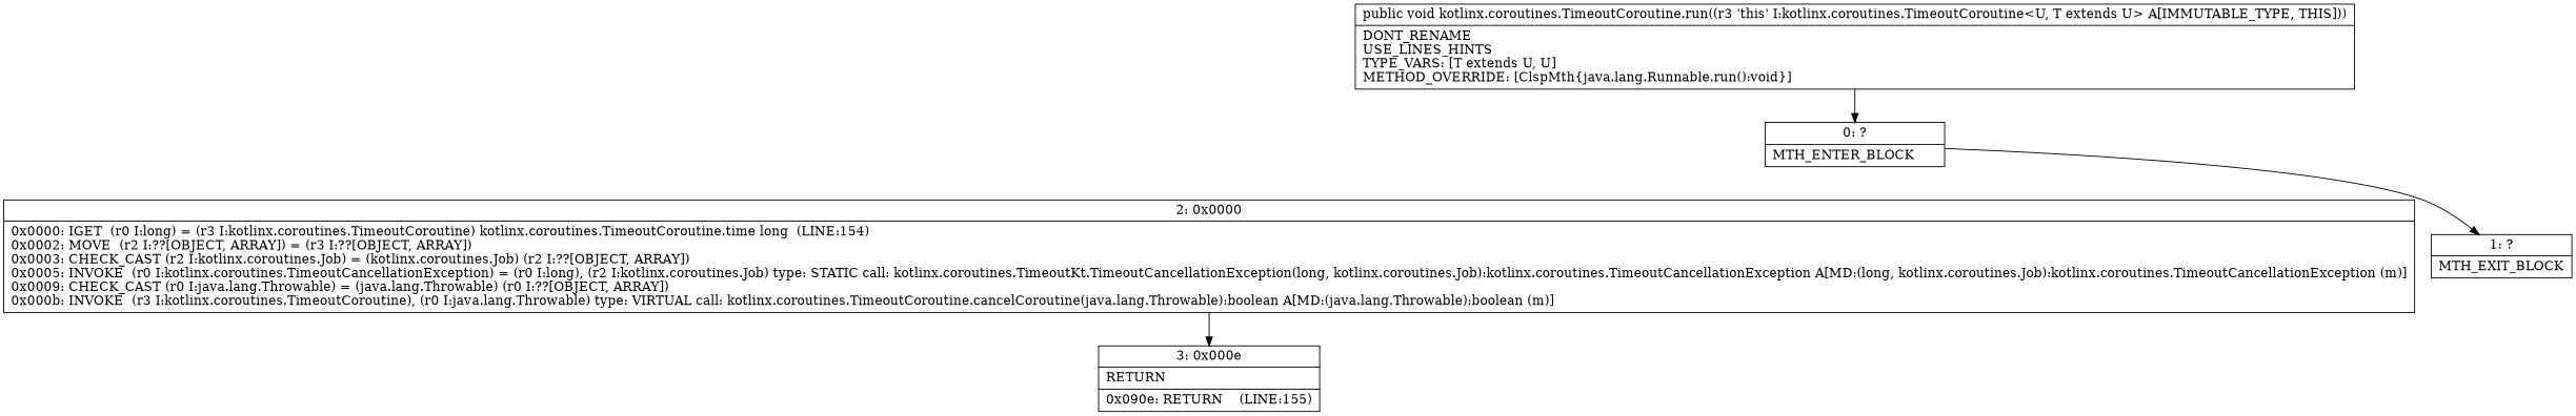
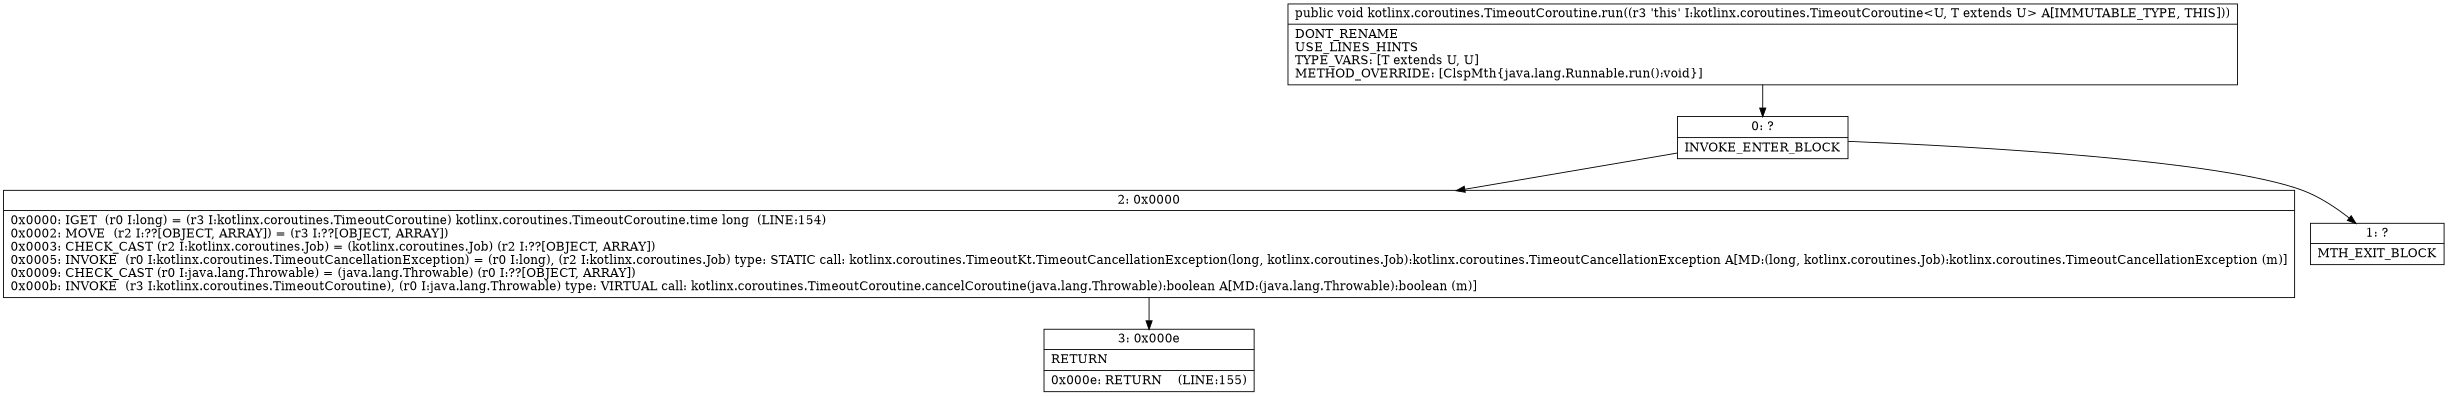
  digraph {
    node [shape=record]
-   n1 [label="{0\:\ ?|MTH_ENTER_BLOCK\l}"]
+   n1 [label="{0\:\ ?|INVOKE_ENTER_BLOCK\l}"]
    n2 [label="{2\:\ 0x0000|0x0000: IGET  (r0 I:long) = (r3 I:kotlinx.coroutines.TimeoutCoroutine) kotlinx.coroutines.TimeoutCoroutine.time long  (LINE:154)\l0x0002: MOVE  (r2 I:??[OBJECT, ARRAY]) = (r3 I:??[OBJECT, ARRAY]) \l0x0003: CHECK_CAST (r2 I:kotlinx.coroutines.Job) = (kotlinx.coroutines.Job) (r2 I:??[OBJECT, ARRAY]) \l0x0005: INVOKE  (r0 I:kotlinx.coroutines.TimeoutCancellationException) = (r0 I:long), (r2 I:kotlinx.coroutines.Job) type: STATIC call: kotlinx.coroutines.TimeoutKt.TimeoutCancellationException(long, kotlinx.coroutines.Job):kotlinx.coroutines.TimeoutCancellationException A[MD:(long, kotlinx.coroutines.Job):kotlinx.coroutines.TimeoutCancellationException (m)]\l0x0009: CHECK_CAST (r0 I:java.lang.Throwable) = (java.lang.Throwable) (r0 I:??[OBJECT, ARRAY]) \l0x000b: INVOKE  (r3 I:kotlinx.coroutines.TimeoutCoroutine), (r0 I:java.lang.Throwable) type: VIRTUAL call: kotlinx.coroutines.TimeoutCoroutine.cancelCoroutine(java.lang.Throwable):boolean A[MD:(java.lang.Throwable):boolean (m)]\l}"]
    n3 [label="{1\:\ ?|MTH_EXIT_BLOCK\l}"]
-   n4 [label="{3\:\ 0x000e|RETURN\l|0x090e: RETURN    (LINE:155)\l}"]
+   n4 [label="{3\:\ 0x000e|RETURN\l|0x000e: RETURN    (LINE:155)\l}"]
    n5 [label="{public void kotlinx.coroutines.TimeoutCoroutine.run((r3 'this' I:kotlinx.coroutines.TimeoutCoroutine\<U, T extends U\> A[IMMUTABLE_TYPE, THIS]))  | DONT_RENAME\lUSE_LINES_HINTS\lTYPE_VARS: [T extends U, U]\lMETHOD_OVERRIDE: [ClspMth\{java.lang.Runnable.run():void\}]\l}"]
+   n1 -> n2
    n1 -> n3
    n2 -> n4
    n5 -> n1
  }
